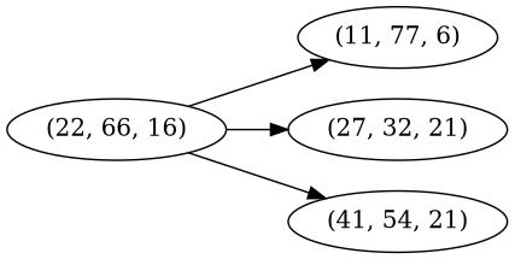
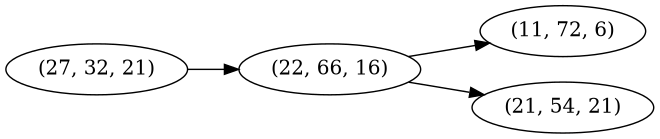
  digraph {
    rankdir=LR
    "(22, 66, 16)"
-   "(11, 77, 6)"
+   "(11, 77, 6)" [label="(11, 72, 6)"]
    "(27, 32, 21)"
-   "(41, 54, 21)"
+   "(41, 54, 21)" [label="(21, 54, 21)"]
    "(22, 66, 16)" -> "(11, 77, 6)"
-   "(22, 66, 16)" -> "(27, 32, 21)"
+   "(27, 32, 21)" -> "(22, 66, 16)"
    "(22, 66, 16)" -> "(41, 54, 21)"
  }
